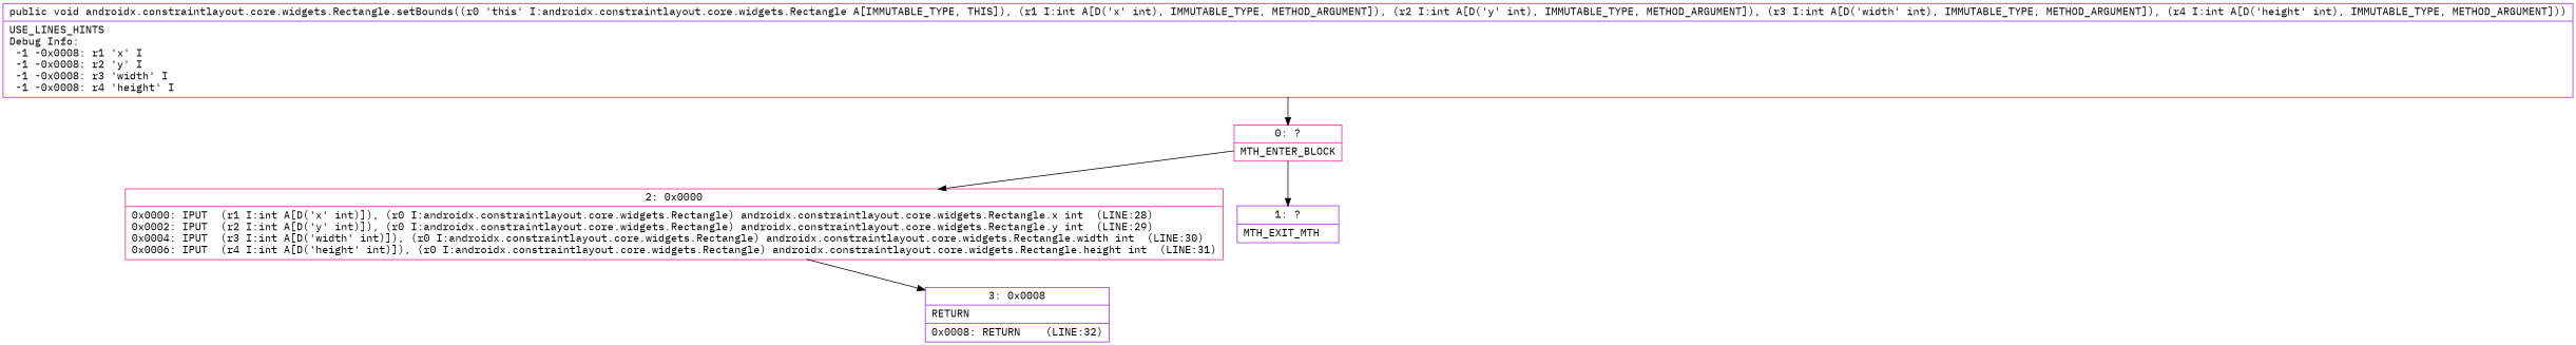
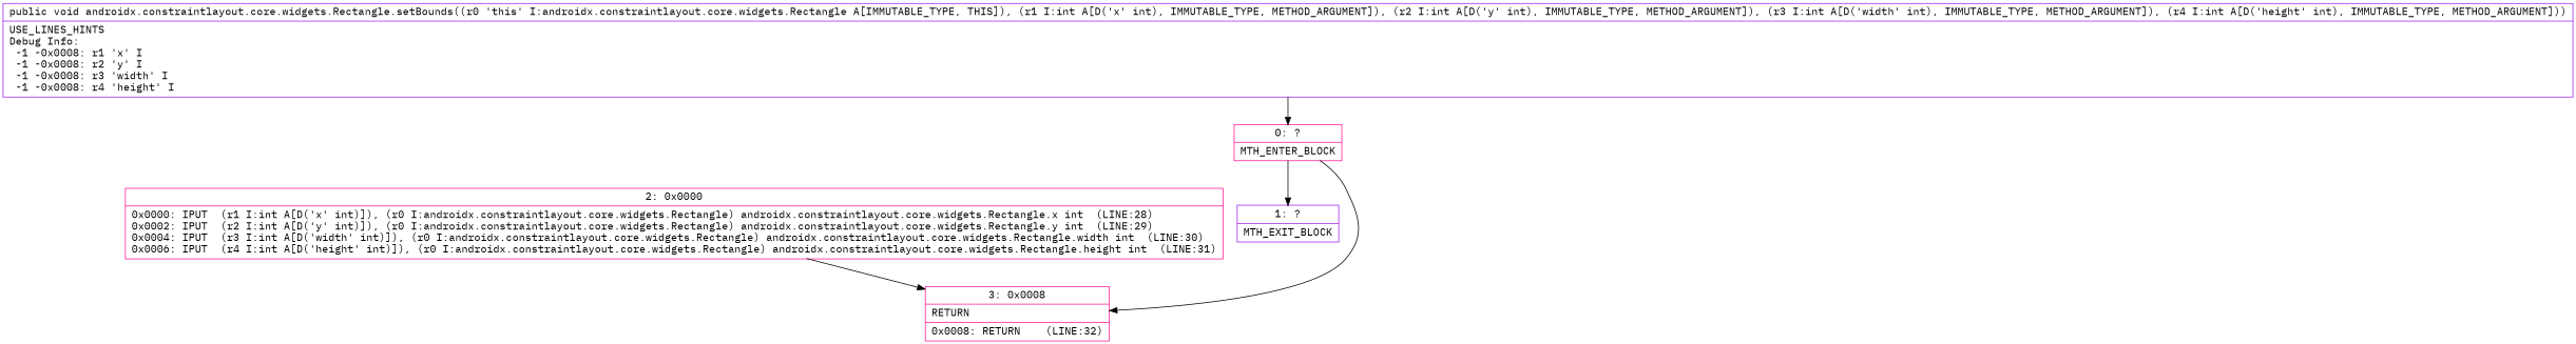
  digraph {
    fontname="IBM Plex Mono"
    node [color=deeppink fontname="IBM Plex Mono" shape=record]
    edge [fontname="IBM Plex Mono"]
    n1 [label="{0\:\ ?|MTH_ENTER_BLOCK\l}"]
    n2 [label="{2\:\ 0x0000|0x0000: IPUT  (r1 I:int A[D('x' int)]), (r0 I:androidx.constraintlayout.core.widgets.Rectangle) androidx.constraintlayout.core.widgets.Rectangle.x int  (LINE:28)\l0x0002: IPUT  (r2 I:int A[D('y' int)]), (r0 I:androidx.constraintlayout.core.widgets.Rectangle) androidx.constraintlayout.core.widgets.Rectangle.y int  (LINE:29)\l0x0004: IPUT  (r3 I:int A[D('width' int)]), (r0 I:androidx.constraintlayout.core.widgets.Rectangle) androidx.constraintlayout.core.widgets.Rectangle.width int  (LINE:30)\l0x0006: IPUT  (r4 I:int A[D('height' int)]), (r0 I:androidx.constraintlayout.core.widgets.Rectangle) androidx.constraintlayout.core.widgets.Rectangle.height int  (LINE:31)\l}"]
-   n3 [color=purple label="{1\:\ ?|MTH_EXIT_MTH\l}"]
-   n4 [color=purple label="{3\:\ 0x0008|RETURN\l|0x0008: RETURN    (LINE:32)\l}"]
+   n3 [color=purple label="{1\:\ ?|MTH_EXIT_BLOCK\l}"]
+   n4 [label="{3\:\ 0x0008|RETURN\l|0x0008: RETURN    (LINE:32)\l}"]
    n5 [color=purple label="{public void androidx.constraintlayout.core.widgets.Rectangle.setBounds((r0 'this' I:androidx.constraintlayout.core.widgets.Rectangle A[IMMUTABLE_TYPE, THIS]), (r1 I:int A[D('x' int), IMMUTABLE_TYPE, METHOD_ARGUMENT]), (r2 I:int A[D('y' int), IMMUTABLE_TYPE, METHOD_ARGUMENT]), (r3 I:int A[D('width' int), IMMUTABLE_TYPE, METHOD_ARGUMENT]), (r4 I:int A[D('height' int), IMMUTABLE_TYPE, METHOD_ARGUMENT]))  | USE_LINES_HINTS\lDebug Info:\l  \-1 \-0x0008: r1 'x' I\l  \-1 \-0x0008: r2 'y' I\l  \-1 \-0x0008: r3 'width' I\l  \-1 \-0x0008: r4 'height' I\l}"]
-   n1 -> n2
+   n1 -> n4
    n1 -> n3
    n2 -> n4
    n5 -> n1
  }
